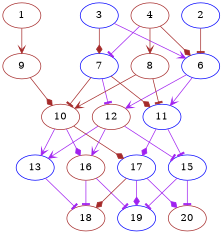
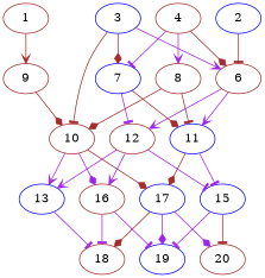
  digraph {
    node [alpha=0.16 color=brown]
    edge [arrowhead=tee color=purple]
    1 [alpha=0.12 expect_size=42962944]
    9 [alpha=0.10 expect_size=41116672]
    10 [alpha=0.10 expect_size=27492352]
    16 [alpha=0.01 expect_size=26059776]
    17 [color=blue expect_size=35145728]
    13 [alpha=0.04 color=blue expect_size=37661696]
    2 [alpha=0.17 color=blue expect_size=16951296]
-   6 [alpha=0.04 color=blue expect_size=13296640]
+   6 [alpha=0.04 expect_size=13296640]
    11 [color=blue expect_size=17610752]
    12 [alpha=0.17 expect_size=45510656]
    15 [alpha=0.03 color=blue expect_size=14087168]
    3 [alpha=0.08 color=blue expect_size=43889664]
    7 [color=blue expect_size=25457664]
    4 [alpha=0.02 expect_size=16414720]
    8 [alpha=0.11 expect_size=48965632]
    18 [alpha=0.12 expect_size=25547776]
    19 [color=blue expect_size=52239360]
    20 [alpha=0.07 expect_size=28897280]
    1 -> 9 [arrowhead=vee color=brown]
    9 -> 10 [arrowhead=diamond color=brown]
    10 -> 16 [arrowhead=diamond]
    10 -> 17 [arrowhead=diamond color=brown]
    10 -> 13 [arrowhead=vee]
    16 -> 18
    16 -> 19
    17 -> 18 [arrowhead=diamond color=brown]
    17 -> 19 [arrowhead=diamond]
    17 -> 20 [arrowhead=diamond]
    13 -> 18
    2 -> 6 [color=brown]
    6 -> 11 [arrowhead=vee]
    6 -> 12 [arrowhead=vee]
-   11 -> 17 [arrowhead=diamond]
+   11 -> 17 [arrowhead=diamond color=brown]
    11 -> 15
    12 -> 16 [arrowhead=vee]
    12 -> 13 [arrowhead=vee]
    12 -> 15
    15 -> 19
-   15 -> 20
+   15 -> 20 [color=brown]
    3 -> 6 [arrowhead=vee]
    3 -> 7 [arrowhead=diamond color=brown]
-   7 -> 10 [color=brown]
+   3 -> 10 [color=brown]
    7 -> 11 [arrowhead=diamond color=brown]
    7 -> 12
    4 -> 6 [arrowhead=diamond color=brown]
    4 -> 7
-   4 -> 8 [arrowhead=vee color=brown]
-   8 -> 10 [arrowhead=vee color=brown]
+   4 -> 8 [arrowhead=vee]
+   8 -> 10 [arrowhead=diamond color=brown]
    8 -> 11 [color=brown]
  }
